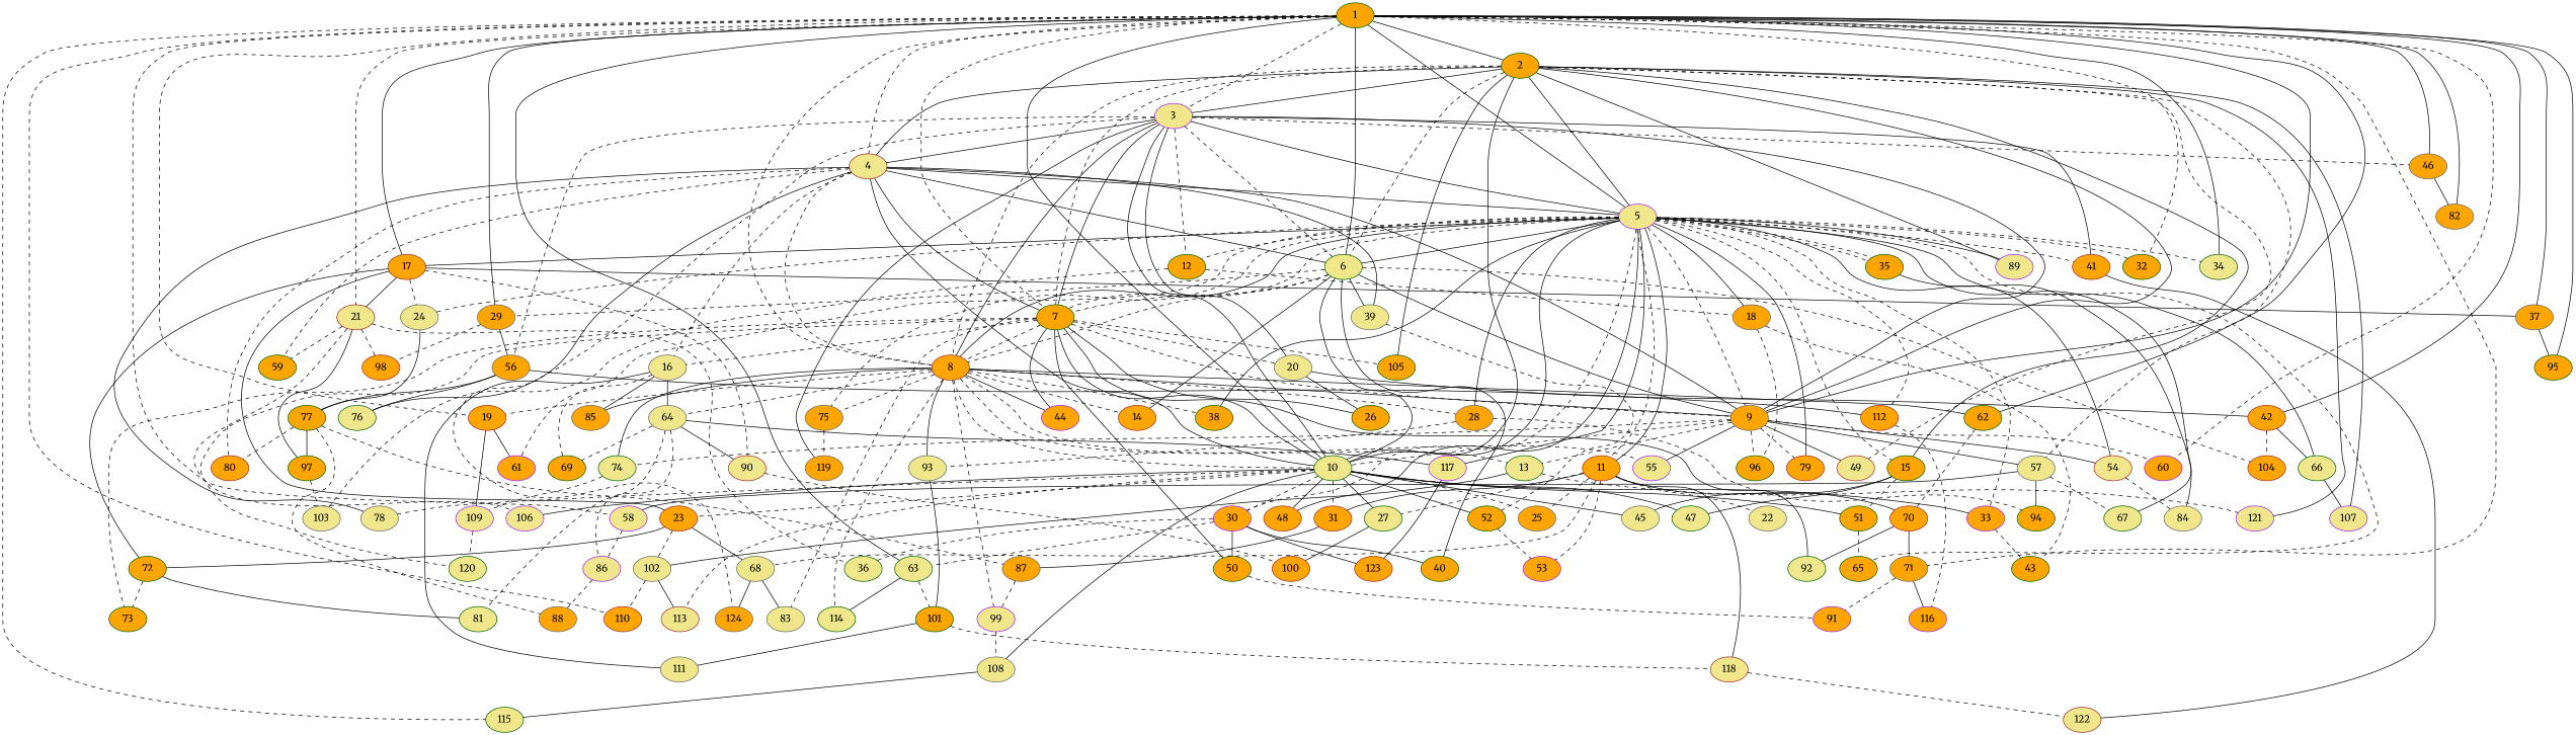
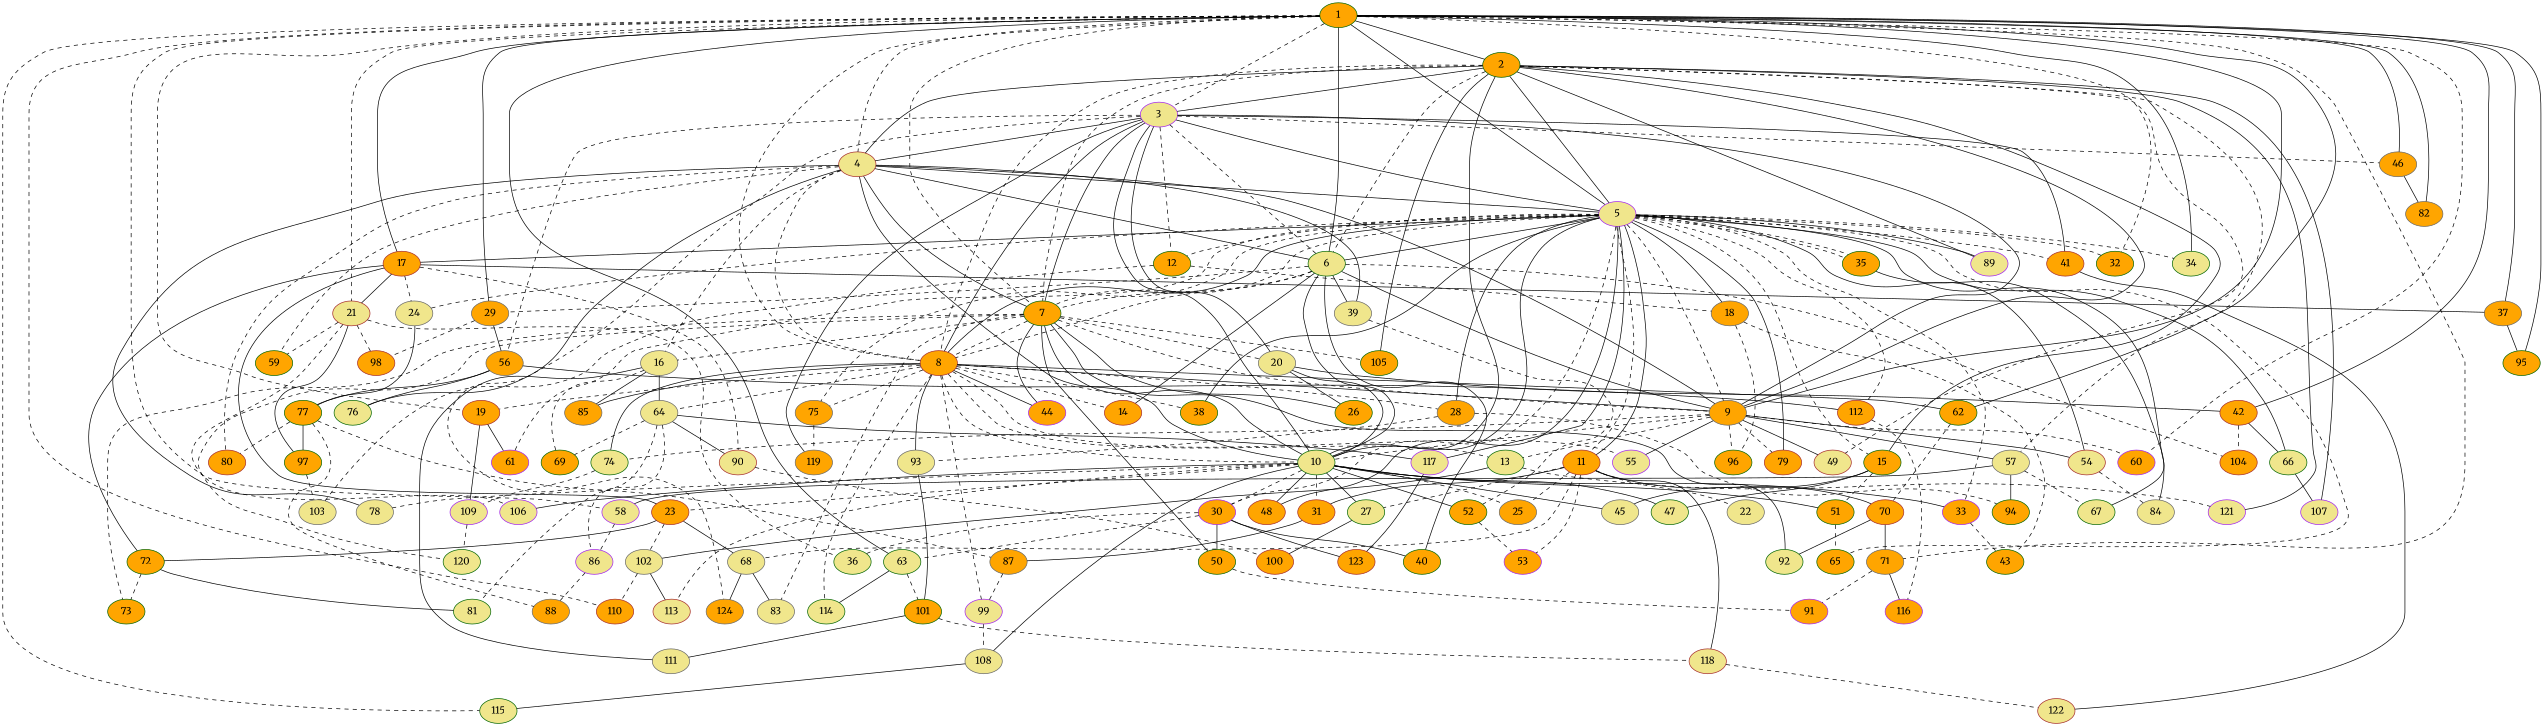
  graph {
    fontname=Merriweather
    node [color=darkgreen fillcolor=orange fontname=Merriweather style=filled]
    edge [fontname=Merriweather style=solid]
    1
    2
    3 [color=purple fillcolor=khaki]
    4 [color=brown fillcolor=khaki]
    5 [color=purple fillcolor=khaki]
    6 [fillcolor=khaki]
    7
    8 [color=brown]
    9 [color=gray40]
    10 [fillcolor=khaki]
    17 [color=brown]
    19 [color=brown]
    21 [color=brown fillcolor=khaki]
    29 [color=gray40]
    32
    34 [fillcolor=khaki]
    37 [color=gray40]
    42 [color=brown]
    46 [color=gray40]
    58 [color=purple fillcolor=khaki]
    60 [color=purple]
    62
    63 [fillcolor=khaki]
    71 [color=gray40]
    82 [color=gray40]
    95
    110 [color=brown]
    115 [fillcolor=khaki]
    15
    49 [color=brown fillcolor=khaki]
    57 [color=gray40 fillcolor=khaki]
    89 [color=purple fillcolor=khaki]
    105
    107 [color=purple fillcolor=khaki]
    121 [color=purple fillcolor=khaki]
    12
    20 [color=gray40 fillcolor=khaki]
    41 [color=brown]
    56 [color=gray40]
    119 [color=gray40]
    124 [color=gray40]
    16 [color=gray40 fillcolor=khaki]
    39 [color=gray40 fillcolor=khaki]
    59
    76 [fillcolor=khaki]
    78 [color=gray40 fillcolor=khaki]
    80 [color=brown]
    11 [color=brown]
    18 [color=gray40]
    24 [color=gray40 fillcolor=khaki]
    28 [color=gray40]
    30 [color=purple]
    33 [color=purple]
    35
    38
    48 [color=brown]
    54 [color=brown fillcolor=khaki]
    61 [color=purple]
    65
    66 [fillcolor=khaki]
    67 [fillcolor=khaki]
    75 [color=gray40]
    79 [color=brown]
    112 [color=brown]
    117 [color=purple fillcolor=khaki]
    14 [color=brown]
    40
    104 [color=brown]
    26
    44 [color=purple]
    50
    73
    83 [color=gray40 fillcolor=khaki]
    92 [fillcolor=khaki]
    120 [fillcolor=khaki]
    13 [fillcolor=khaki]
    55 [color=purple fillcolor=khaki]
    64 [color=gray40 fillcolor=khaki]
    74 [fillcolor=khaki]
    85 [color=gray40]
    93 [color=gray40 fillcolor=khaki]
    99 [color=purple fillcolor=khaki]
    114 [fillcolor=khaki]
    96
    23 [color=brown]
    25 [color=gray40]
    27 [fillcolor=khaki]
    31 [color=brown]
    45 [color=gray40 fillcolor=khaki]
    47 [fillcolor=khaki]
    51
    52
    106 [color=purple fillcolor=khaki]
    108 [color=gray40 fillcolor=khaki]
    113 [color=brown fillcolor=khaki]
    72
    90 [color=brown fillcolor=khaki]
    109 [color=purple fillcolor=khaki]
    36 [fillcolor=khaki]
    97
    98 [color=brown]
    86 [color=purple fillcolor=khaki]
    70 [color=brown]
    101
    91 [color=purple]
    116 [color=purple]
    94
    103 [color=gray40 fillcolor=khaki]
    22 [color=gray40 fillcolor=khaki]
    122 [color=brown fillcolor=khaki]
    77
    69
    111 [color=gray40 fillcolor=khaki]
    53 [color=purple]
    68 [color=gray40 fillcolor=khaki]
    118 [color=brown fillcolor=khaki]
    43
    123 [color=brown]
    84 [color=gray40 fillcolor=khaki]
    102 [color=gray40 fillcolor=khaki]
    81 [fillcolor=khaki]
    100 [color=brown]
    87 [color=gray40]
    88 [color=gray40]
    1 -- 2
    1 -- 3 [style=dashed]
    1 -- 4 [style=dashed]
    1 -- 5
    1 -- 6
    1 -- 7 [style=dashed]
    1 -- 8 [style=dashed]
    1 -- 9
-   1 -- 10
+   20 -- 10
    1 -- 17
    1 -- 19 [style=dashed]
    1 -- 21 [style=dashed]
    1 -- 29
    1 -- 32 [style=dashed]
    1 -- 34
    1 -- 37
    1 -- 42
    1 -- 46
    1 -- 58 [style=dashed]
    1 -- 60 [style=dashed]
    1 -- 62
    1 -- 63
    1 -- 71 [style=dashed]
    1 -- 82
    1 -- 95
    1 -- 110 [style=dashed]
    1 -- 115 [style=dashed]
    2 -- 3
    2 -- 4
    2 -- 5
    2 -- 6 [style=dashed]
    2 -- 7 [style=dashed]
    2 -- 8 [style=dashed]
    2 -- 9
    2 -- 10
    2 -- 15
    2 -- 49 [style=dashed]
    2 -- 57 [style=dashed]
    2 -- 89
    2 -- 105
    2 -- 107
    2 -- 121
    3 -- 4
    3 -- 5
    3 -- 6 [style=dashed]
    3 -- 7
    3 -- 8
    3 -- 9
    3 -- 10
    3 -- 46 [style=dashed]
    3 -- 12 [style=dashed]
    3 -- 20
    3 -- 41
    3 -- 56 [style=dashed]
    3 -- 119
    3 -- 124 [style=dashed]
    4 -- 5
    4 -- 6
    4 -- 7
    4 -- 8 [style=dashed]
    4 -- 9
    4 -- 10
    4 -- 16 [style=dashed]
    4 -- 39
    4 -- 59 [style=dashed]
    4 -- 76
    4 -- 78
    4 -- 80 [style=dashed]
    5 -- 6
    5 -- 7 [style=dashed]
    5 -- 8
    5 -- 9 [style=dashed]
    5 -- 10
    5 -- 17
    5 -- 32 [style=dashed]
    5 -- 34 [style=dashed]
    5 -- 15 [style=dashed]
    5 -- 89
    5 -- 12 [style=dashed]
    5 -- 41 [style=dashed]
    5 -- 11 [style=dashed]
    5 -- 11
    5 -- 18
    5 -- 24 [style=dashed]
    5 -- 28
    5 -- 30 [style=dashed]
    5 -- 33 [style=dashed]
    5 -- 35 [style=dashed]
    5 -- 35 [style=dashed]
    5 -- 38
    5 -- 48
    5 -- 54
    5 -- 61 [style=dashed]
    5 -- 65 [style=dashed]
    5 -- 66
    5 -- 67
    5 -- 75 [style=dashed]
    5 -- 79
    5 -- 112 [style=dashed]
    5 -- 117
    6 -- 7 [style=dashed]
    6 -- 8 [style=dashed]
    6 -- 9
    6 -- 10
    6 -- 29 [style=dashed]
    6 -- 39
    6 -- 14
    6 -- 40
    6 -- 104 [style=dashed]
    7 -- 8 [style=dashed]
    7 -- 9 [style=dashed]
    7 -- 10
    7 -- 105 [style=dashed]
    7 -- 20 [style=dashed]
    7 -- 16 [style=dashed]
    7 -- 26
    7 -- 44
    7 -- 50
    7 -- 73 [style=dashed]
    7 -- 83 [style=dashed]
    7 -- 92
    7 -- 120 [style=dashed]
    8 -- 9
    8 -- 10 [style=dashed]
    8 -- 19 [style=dashed]
    8 -- 62
    8 -- 28 [style=dashed]
    8 -- 38 [style=dashed]
    8 -- 75 [style=dashed]
    8 -- 14 [style=dashed]
    8 -- 44
    8 -- 13 [style=dashed]
    8 -- 55 [style=dashed]
    8 -- 64 [style=dashed]
    8 -- 74
    8 -- 85
    8 -- 93
    8 -- 99 [style=dashed]
    8 -- 114 [style=dashed]
    9 -- 10 [style=dashed]
    9 -- 60 [style=dashed]
    9 -- 49
    9 -- 57
    9 -- 54
    9 -- 79 [style=dashed]
    9 -- 13 [style=dashed]
    9 -- 55
    9 -- 74 [style=dashed]
    9 -- 96 [style=dashed]
    10 -- 78 [style=dashed]
    10 -- 30 [style=dashed]
    10 -- 33
    10 -- 48
    10 -- 23 [style=dashed]
    10 -- 25 [style=dashed]
    10 -- 27
    10 -- 31 [style=dashed]
    10 -- 45
    10 -- 47
    10 -- 51
    10 -- 52
    10 -- 106
    10 -- 108
    10 -- 113 [style=dashed]
    17 -- 21
    17 -- 37
    17 -- 24 [style=dashed]
    17 -- 23
    17 -- 72
    17 -- 90 [style=dashed]
    19 -- 61
    19 -- 109
    21 -- 59 [style=dashed]
    21 -- 106 [style=dashed]
    21 -- 36 [style=dashed]
    21 -- 97
    21 -- 98 [style=dashed]
    29 -- 56
    29 -- 98 [style=dashed]
    37 -- 95
    42 -- 66
    42 -- 104 [style=dashed]
    46 -- 82
    58 -- 86 [style=dashed]
    62 -- 70 [style=dashed]
    63 -- 114
    63 -- 101 [style=dashed]
    71 -- 91 [style=dashed]
    71 -- 116
    15 -- 45
    15 -- 47
    15 -- 51 [style=dashed]
    57 -- 58
    57 -- 67 [style=dashed]
    57 -- 94
    12 -- 18 [style=dashed]
    12 -- 103 [style=dashed]
    20 -- 42
    20 -- 26
    41 -- 122
    56 -- 76
    56 -- 112
    56 -- 77
    16 -- 64
    16 -- 85
    16 -- 69 [style=dashed]
    16 -- 111
    39 -- 52 [style=dashed]
    11 -- 25 [style=dashed]
    11 -- 27 [style=dashed]
    11 -- 31
    11 -- 70
    11 -- 22 [style=dashed]
    11 -- 53 [style=dashed]
    11 -- 68 [style=dashed]
    11 -- 118
    18 -- 96 [style=dashed]
    18 -- 43 [style=dashed]
    24 -- 77
    28 -- 93 [style=dashed]
    28 -- 94 [style=dashed]
    30 -- 63 [style=dashed]
    30 -- 40
    30 -- 50
    30 -- 36 [style=dashed]
    30 -- 123
    33 -- 43 [style=dashed]
    35 -- 84
    54 -- 84 [style=dashed]
    66 -- 107
    75 -- 119 [style=dashed]
    112 -- 116 [style=dashed]
    117 -- 123
    50 -- 91 [style=dashed]
    13 -- 121 [style=dashed]
    13 -- 102
    64 -- 117
    64 -- 90
    64 -- 86 [style=dashed]
    64 -- 69 [style=dashed]
    64 -- 81 [style=dashed]
    74 -- 109 [style=dashed]
    93 -- 101
    99 -- 108 [style=dashed]
    23 -- 72
    23 -- 68
    23 -- 102 [style=dashed]
    27 -- 100
    31 -- 87
    51 -- 65 [style=dashed]
    52 -- 53 [style=dashed]
    108 -- 115
    72 -- 73 [style=dashed]
    72 -- 81
    90 -- 100 [style=dashed]
    109 -- 120 [style=dashed]
    97 -- 103 [style=dashed]
    86 -- 88 [style=dashed]
    70 -- 71
    70 -- 92
    101 -- 111
    101 -- 118 [style=dashed]
    77 -- 80 [style=dashed]
    77 -- 97
    77 -- 87 [style=dashed]
    77 -- 88 [style=dashed]
    68 -- 124
    68 -- 83
    118 -- 122 [style=dashed]
    102 -- 110 [style=dashed]
    102 -- 113
    87 -- 99 [style=dashed]
  }
